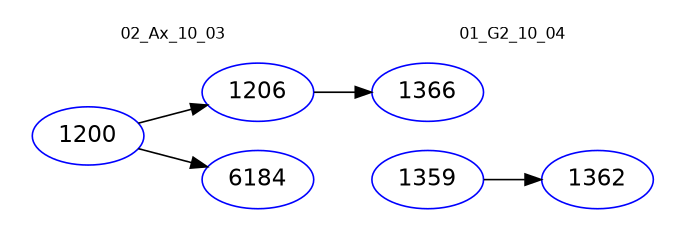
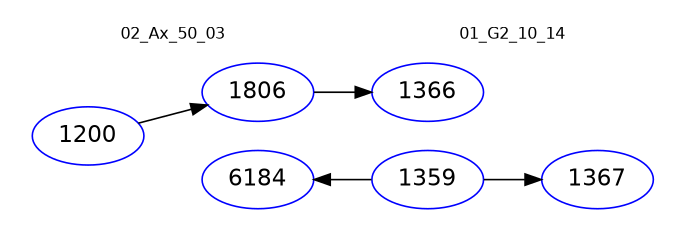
  digraph {
    fontname="DejaVu Sans"
    rankdir=LR
    node [color=blue fontname="DejaVu Sans"]
    edge [color=black fontname="DejaVu Sans"]
    n1 [label=1200]
    n2 [label=6184]
-   n3 [label=1206]
+   n3 [label=1806]
    n4 [label=1359]
    n5 [label=1366]
-   n6 [label=1362]
+   n6 [label=1367]
    subgraph cluster_1 {
      color=white
      fontsize=10
-     label="02_Ax_10_03"
+     label="02_Ax_50_03"
      n1
      n2
      n3
    }
    subgraph cluster_2 {
      color=white
      fontsize=10
-     label="01_G2_10_04"
+     label="01_G2_10_14"
      n4
      n5
      n6
    }
-   n1 -> n2
+   n4 -> n2
    n1 -> n3
    n3 -> n5
    n4 -> n6
  }
